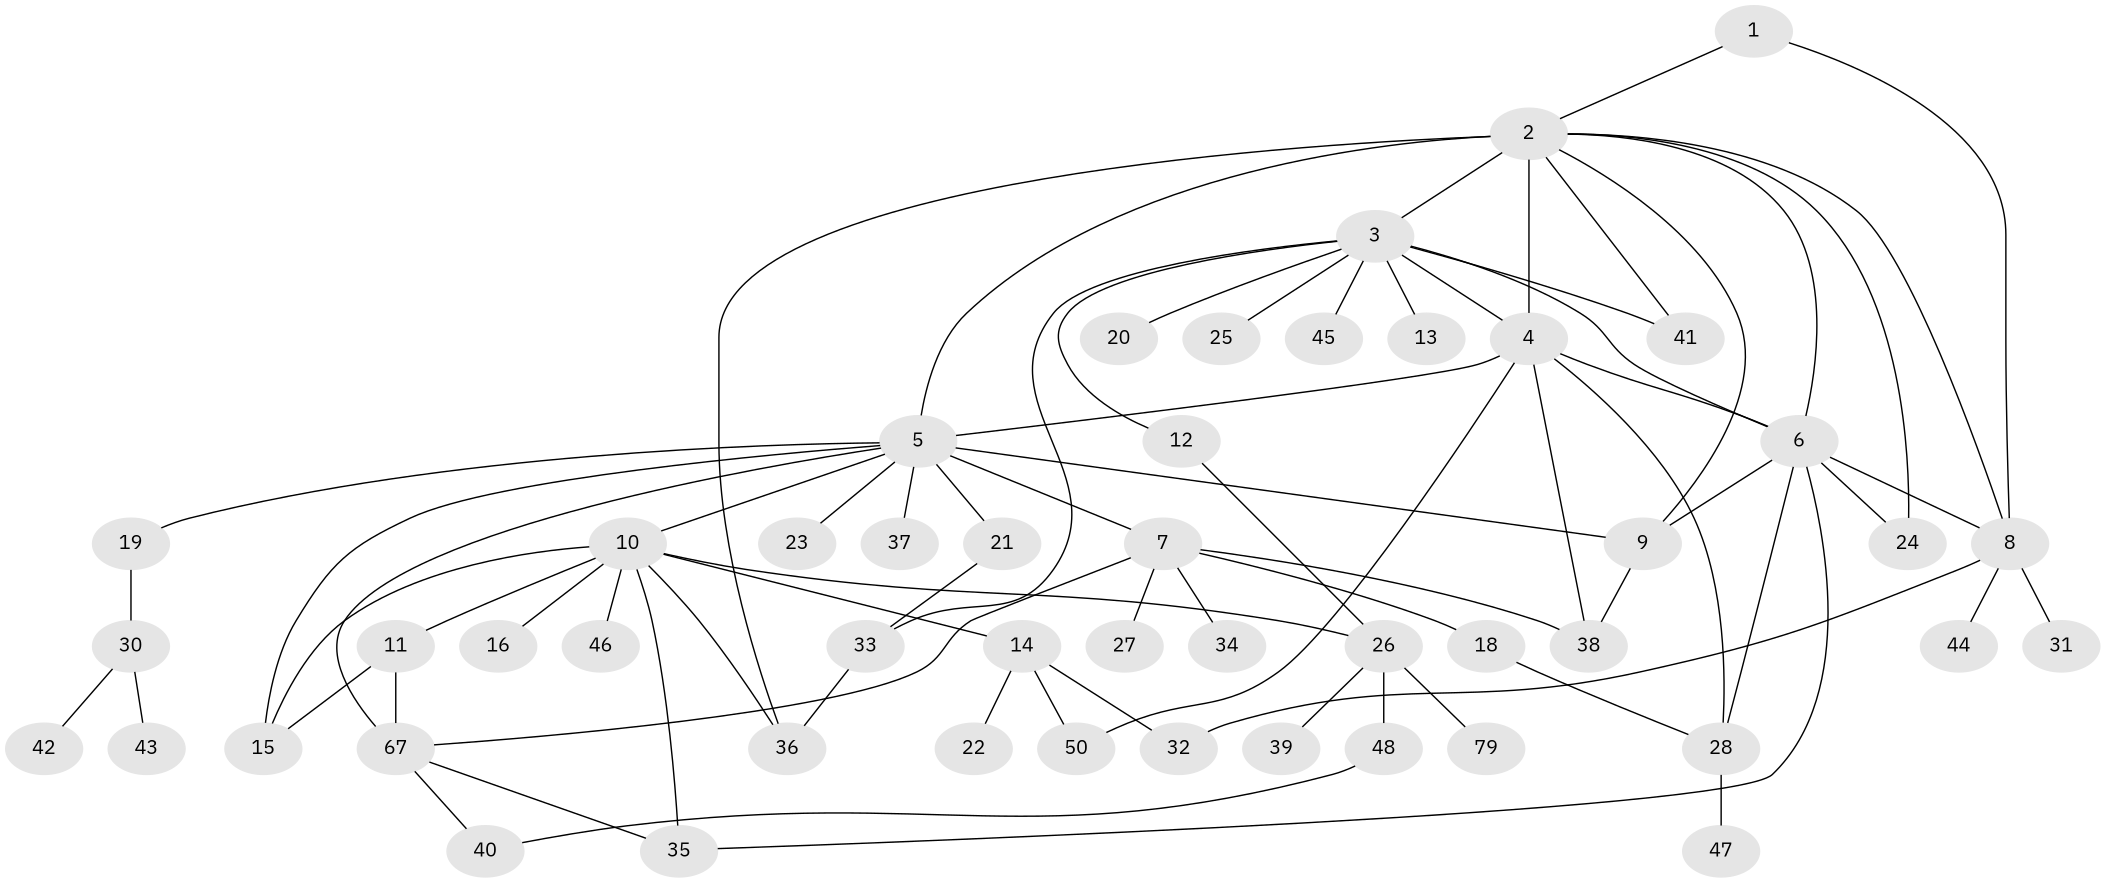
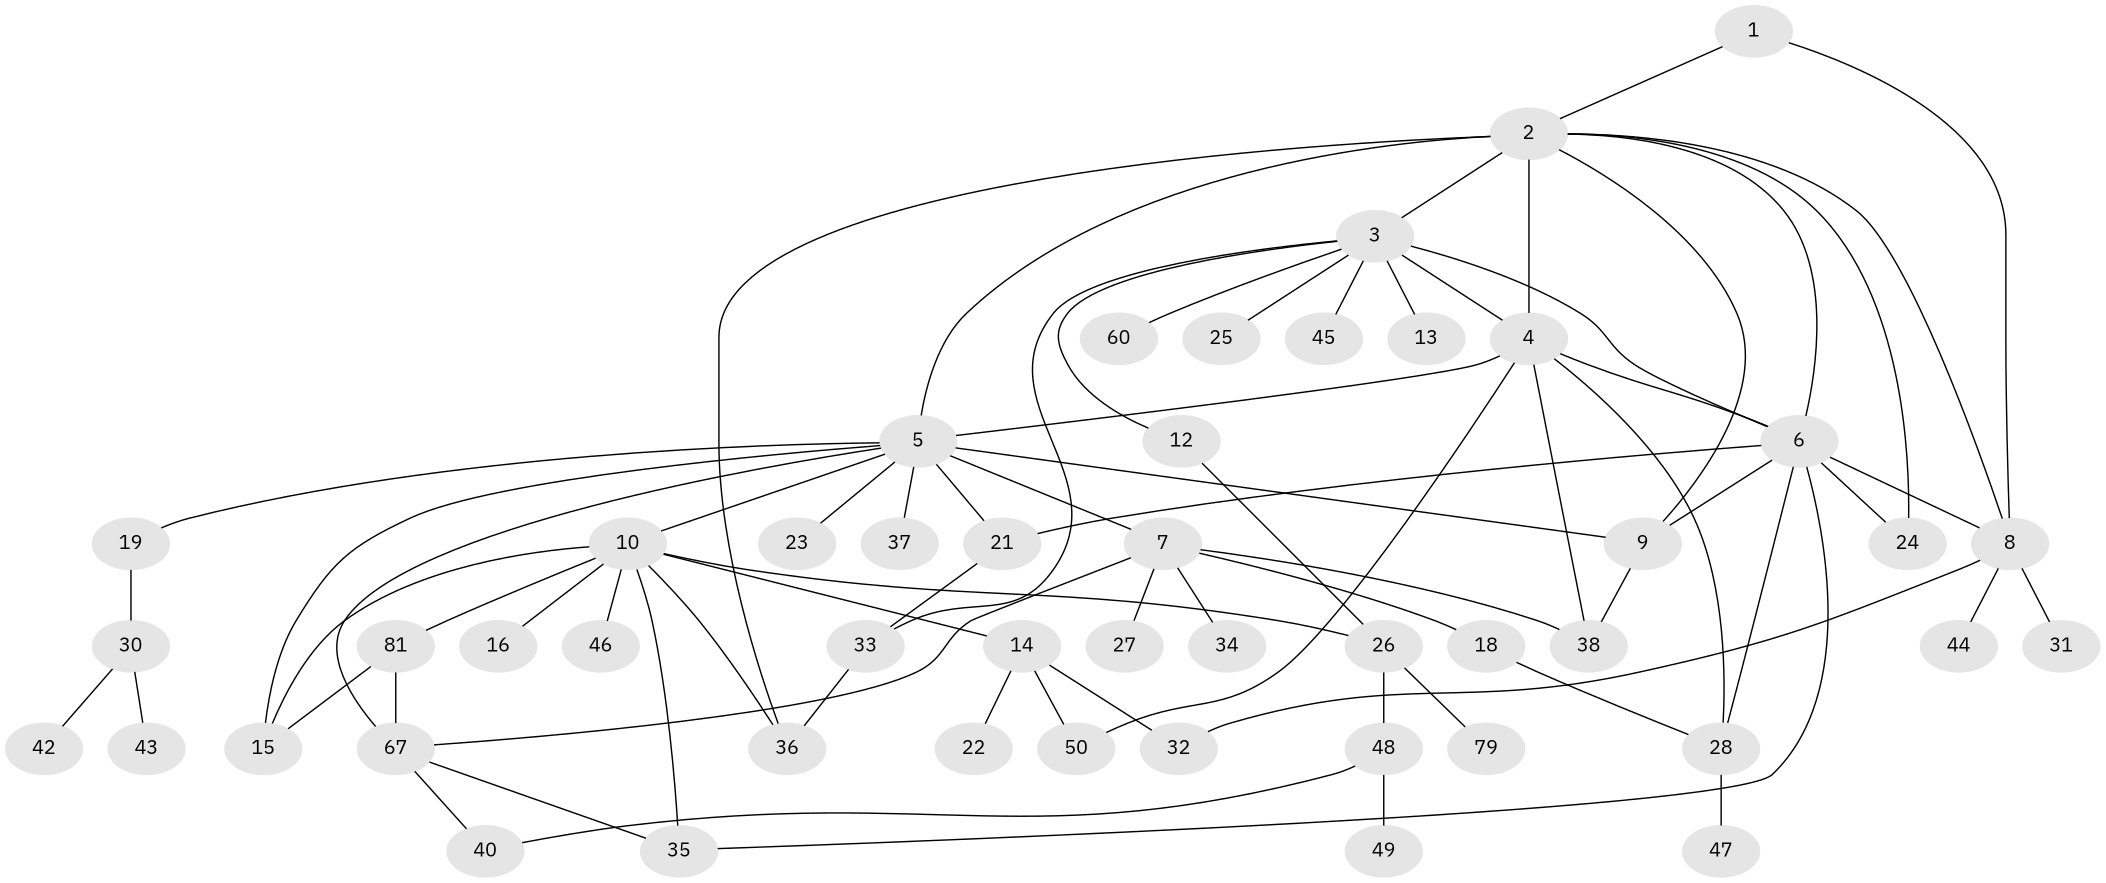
  graph {
    fontname="IBM Plex Sans"
    node [color=gray90 fontname="IBM Plex Sans" style=filled]
    edge [fontname="IBM Plex Sans" weight=1.0]
    1
    2
    8
    3
    4
    5
    6
    9
    24
    36
-   41
    31
    32
    44
    12
    13
-   20
+   20 [label=60]
    25
    33
    45
    28
    38
    50
    7
    10
    15
    n27 [label=67]
    19
    21
    23
    37
    35
    26
    47
    18
    27
    34
-   11
+   11 [label=81]
    14
    16
    46
    40
    30
    22
    n45 [label=79]
-   39
    48
    42
    43
+   49
    1 -- 2
    1 -- 8
    2 -- 8
    2 -- 3
    2 -- 4 [weight=15.0]
    2 -- 5
    2 -- 6
    2 -- 9 [weight=2.0]
    2 -- 24
    2 -- 36
-   2 -- 41
    8 -- 31
    8 -- 32
    8 -- 44
    3 -- 4
    3 -- 6
-   3 -- 41
    3 -- 12
    3 -- 13
    3 -- 20
    3 -- 25
    3 -- 33
    3 -- 45
    4 -- 5 [weight=2.0]
    4 -- 6 [weight=3.0]
    4 -- 28
    4 -- 38
    4 -- 50
    5 -- 9
    5 -- 7
    5 -- 10
    5 -- 15
    5 -- n27
    5 -- 19
    5 -- 21
    5 -- 23
    5 -- 37
    6 -- 8
    6 -- 9
    6 -- 24
    6 -- 28
+   6 -- 21
    6 -- 35
    9 -- 38
    12 -- 26
    33 -- 36
    28 -- 47
    7 -- 38
    7 -- n27
    7 -- 18
    7 -- 27
    7 -- 34
    10 -- 36
    10 -- 15
    10 -- 35
    10 -- 26
    10 -- 11
    10 -- 14
    10 -- 16
    10 -- 46 [weight=2.0]
    n27 -- 35
    n27 -- 40
    19 -- 30
    21 -- 33 [weight=2.0]
    26 -- n45
-   26 -- 39
    26 -- 48
    18 -- 28
    11 -- 15
    11 -- n27 [weight=4.0]
    14 -- 32
    14 -- 50
    14 -- 22
    30 -- 42
    30 -- 43
    48 -- 40
+   48 -- 49
  }
